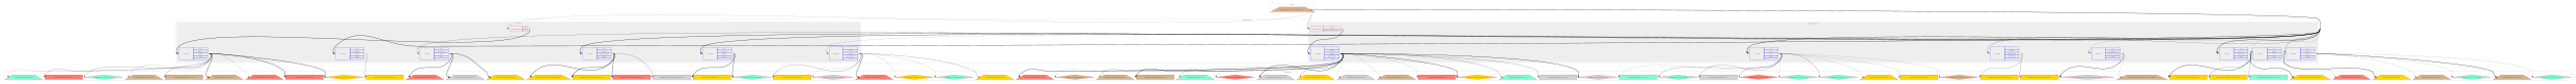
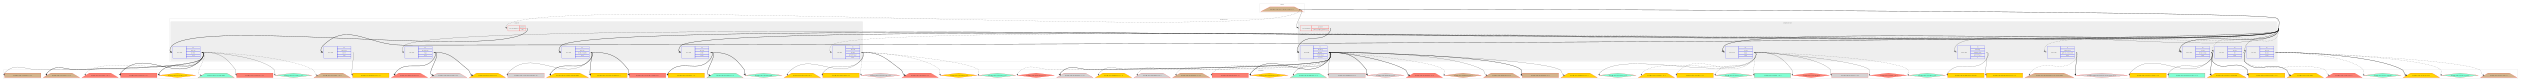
  digraph {
    compound=true
    concentrate=true
    fontname="Open Sans"
    fontsize=10
    newrank=true
    rankdir=TB
    ranksep=1.5
    node [color=red fillcolor=gold fontname="Open Sans" fontsize=10 shape=trapezium style=filled]
    edge [arrowhead=vee fontname="Open Sans" headport=w style=bold tailport=e weight=100]
    n1 [fillcolor=tan label="portage://dev-ros/tf2_sensor_msgs-0.6.5" width=4]
    n2 [color=blue label=<<TABLE BORDER="0" CELLBORDER="1" CELLSPACING="0" CELLPADDING="4" WIDTH="220"><TR><TD ROWSPAN="6" CELLPADDING="30">pack_dep</TD></TR><TR><TD WIDTH="110">no</TD></TR><TR><TD>dev-ros</TD></TR><TR><TD>rostest</TD></TR><TR><TD>none</TD></TR><TR><TD></TD></TR></TABLE>> shape=none fillcolor="" style=""]
    n3 [label=<<TABLE BORDER="0" CELLBORDER="1" CELLSPACING="0" CELLPADDING="4"><TR><TD ROWSPAN="3" CELLPADDING="10">use_conditional</TD></TR><TR><TD>positive</TD></TR><TR><TD>test</TD></TR></TABLE>> shape=none fillcolor="" style=""]
    n4 [color=blue label=<<TABLE BORDER="0" CELLBORDER="1" CELLSPACING="0" CELLPADDING="4" WIDTH="220"><TR><TD ROWSPAN="6" CELLPADDING="30">pack_dep</TD></TR><TR><TD WIDTH="110">no</TD></TR><TR><TD>dev-python</TD></TR><TR><TD>empy</TD></TR><TR><TD>none</TD></TR><TR><TD></TD></TR></TABLE>> shape=none fillcolor="" style=""]
    n5 [color=blue label=<<TABLE BORDER="0" CELLBORDER="1" CELLSPACING="0" CELLPADDING="4" WIDTH="220"><TR><TD ROWSPAN="6" CELLPADDING="30">pack_dep</TD></TR><TR><TD WIDTH="110">no</TD></TR><TR><TD>dev-ros</TD></TR><TR><TD>cmake_modules</TD></TR><TR><TD>none</TD></TR><TR><TD></TD></TR></TABLE>> shape=none fillcolor="" style=""]
    n6 [color=blue label=<<TABLE BORDER="0" CELLBORDER="1" CELLSPACING="0" CELLPADDING="4" WIDTH="220"><TR><TD ROWSPAN="6" CELLPADDING="30">pack_dep</TD></TR><TR><TD WIDTH="110">no</TD></TR><TR><TD>dev-util</TD></TR><TR><TD>catkin</TD></TR><TR><TD>none</TD></TR><TR><TD></TD></TR></TABLE>> shape=none fillcolor="" style=""]
    n7 [color=blue label=<<TABLE BORDER="0" CELLBORDER="1" CELLSPACING="0" CELLPADDING="4" WIDTH="220"><TR><TD ROWSPAN="6" CELLPADDING="30">pack_dep</TD></TR><TR><TD WIDTH="110">no</TD></TR><TR><TD>dev-util</TD></TR><TR><TD>cmake</TD></TR><TR><TD>greaterequal</TD></TR><TR><TD>3.9.6</TD></TR></TABLE>> shape=none fillcolor="" style=""]
    n8 [color=blue label=<<TABLE BORDER="0" CELLBORDER="1" CELLSPACING="0" CELLPADDING="4" WIDTH="220"><TR><TD ROWSPAN="6" CELLPADDING="30">pack_dep</TD></TR><TR><TD WIDTH="110">no</TD></TR><TR><TD>sys-devel</TD></TR><TR><TD>make</TD></TR><TR><TD>none</TD></TR><TR><TD></TD></TR></TABLE>> shape=none fillcolor="" style=""]
    n9 [color=blue label=<<TABLE BORDER="0" CELLBORDER="1" CELLSPACING="0" CELLPADDING="4" WIDTH="220"><TR><TD ROWSPAN="6" CELLPADDING="30">pack_dep</TD></TR><TR><TD WIDTH="110">no</TD></TR><TR><TD>dev-ros</TD></TR><TR><TD>rospy</TD></TR><TR><TD>none</TD></TR><TR><TD></TD></TR></TABLE>> shape=none fillcolor="" style=""]
    n10 [color=blue label=<<TABLE BORDER="0" CELLBORDER="1" CELLSPACING="0" CELLPADDING="4" WIDTH="220"><TR><TD ROWSPAN="6" CELLPADDING="30">pack_dep</TD></TR><TR><TD WIDTH="110">no</TD></TR><TR><TD>dev-lang</TD></TR><TR><TD>python</TD></TR><TR><TD>greaterequal</TD></TR><TR><TD>2.7.5-r2</TD></TR></TABLE>> shape=none fillcolor="" style=""]
    n11 [label=<<TABLE BORDER="0" CELLBORDER="1" CELLSPACING="0" CELLPADDING="4"><TR><TD ROWSPAN="3" CELLPADDING="10">use_conditional</TD></TR><TR><TD>positive</TD></TR><TR><TD>python_targets_python2_7</TD></TR></TABLE>> shape=none fillcolor="" style=""]
    n12 [color=blue label=<<TABLE BORDER="0" CELLBORDER="1" CELLSPACING="0" CELLPADDING="4" WIDTH="220"><TR><TD ROWSPAN="6" CELLPADDING="30">pack_dep</TD></TR><TR><TD WIDTH="110">no</TD></TR><TR><TD>dev-lang</TD></TR><TR><TD>python-exec</TD></TR><TR><TD>greaterequal</TD></TR><TR><TD>2</TD></TR></TABLE>> shape=none fillcolor="" style=""]
    n13 [color=blue label=<<TABLE BORDER="0" CELLBORDER="1" CELLSPACING="0" CELLPADDING="4" WIDTH="220"><TR><TD ROWSPAN="6" CELLPADDING="30">pack_dep</TD></TR><TR><TD WIDTH="110">no</TD></TR><TR><TD>dev-python</TD></TR><TR><TD>python_orocos_kdl</TD></TR><TR><TD>none</TD></TR><TR><TD></TD></TR></TABLE>> shape=none fillcolor="" style=""]
    n14 [color=blue label=<<TABLE BORDER="0" CELLBORDER="1" CELLSPACING="0" CELLPADDING="4" WIDTH="220"><TR><TD ROWSPAN="6" CELLPADDING="30">pack_dep</TD></TR><TR><TD WIDTH="110">no</TD></TR><TR><TD>dev-ros</TD></TR><TR><TD>sensor_msgs</TD></TR><TR><TD>none</TD></TR><TR><TD></TD></TR></TABLE>> shape=none fillcolor="" style=""]
    n15 [color=blue label=<<TABLE BORDER="0" CELLBORDER="1" CELLSPACING="0" CELLPADDING="4" WIDTH="220"><TR><TD ROWSPAN="6" CELLPADDING="30">pack_dep</TD></TR><TR><TD WIDTH="110">no</TD></TR><TR><TD>dev-ros</TD></TR><TR><TD>tf2</TD></TR><TR><TD>none</TD></TR><TR><TD></TD></TR></TABLE>> shape=none fillcolor="" style=""]
    n16 [color=blue label=<<TABLE BORDER="0" CELLBORDER="1" CELLSPACING="0" CELLPADDING="4" WIDTH="220"><TR><TD ROWSPAN="6" CELLPADDING="30">pack_dep</TD></TR><TR><TD WIDTH="110">no</TD></TR><TR><TD>dev-ros</TD></TR><TR><TD>tf2_ros</TD></TR><TR><TD>none</TD></TR><TR><TD></TD></TR></TABLE>> shape=none fillcolor="" style=""]
    n17 [label="portage://dev-ros/rostest-1.13.0" shape=diamond width=4]
    n18 [fillcolor=salmon label="portage://dev-ros/rostest-1.13.1" shape=box width=4]
    n19 [fillcolor=salmon label="portage://dev-ros/rostest-1.13.2" width=4]
    n20 [fillcolor=tan label="portage://dev-ros/rostest-1.13.4" width=4]
    n21 [fillcolor=tan label="portage://dev-ros/rostest-1.13.5" shape=box width=4]
    n22 [fillcolor=tan label="portage://dev-ros/rostest-1.13.6" width=4]
    n23 [fillcolor=aquamarine label="portage://dev-ros/rostest-1.14.2" shape=diamond width=4]
    n24 [fillcolor=salmon label="portage://dev-ros/rostest-1.14.3" shape=box width=4]
    n25 [fillcolor=aquamarine label="portage://dev-ros/rostest-9999" width=4]
    n26 [fillcolor=lightgrey label="portage://dev-python/empy-3.3-r1" width=4]
    n27 [fillcolor=salmon label="portage://dev-python/empy-3.3.2" width=4]
    n28 [label="portage://dev-python/empy-3.3.3" width=4]
    n29 [fillcolor=lightgrey label="portage://dev-ros/cmake_modules-0.4.0" shape=box width=4]
    n30 [fillcolor=salmon label="portage://dev-ros/cmake_modules-0.4.1" shape=box width=4]
    n31 [label="portage://dev-ros/cmake_modules-0.4.2" shape=box width=4]
    n32 [label="portage://dev-ros/cmake_modules-9999" width=4]
+   n33 [fillcolor=aquamarine label="portage://dev-util/catkin-0.7.14" width=4]
    n34 [label="portage://dev-util/catkin-0.7.17" shape=box width=4]
    n35 [fillcolor=aquamarine label="portage://dev-util/catkin-9999" shape=diamond width=4]
    n36 [label="portage://dev-util/cmake-3.13.5" shape=box width=4]
    n37 [label="portage://dev-util/cmake-3.14.6" width=4]
    n38 [fillcolor=aquamarine label="portage://dev-util/cmake-3.14.7" shape=diamond width=4]
    n39 [label="portage://dev-util/cmake-3.15.4" shape=diamond width=4]
    n40 [fillcolor=salmon label="portage://dev-util/cmake-3.15.5" width=4]
    n41 [fillcolor=lightgrey label="portage://dev-util/cmake-3.16.0_rc3" shape=diamond width=4]
    n42 [label="portage://sys-devel/make-4.2.1-r4" shape=box width=4]
    n43 [label="portage://dev-lang/python-2.7.15" width=4]
    n44 [fillcolor=lightgrey label="portage://dev-lang/python-2.7.16" width=4]
    n45 [fillcolor=salmon label="portage://dev-lang/python-2.7.17" shape=diamond width=4]
-   n46 [fillcolor=aquamarine label="portage://dev-lang/python-3.5.5" width=4]
+   n46 [label="portage://dev-lang/python-3.5.5" width=4]
    n47 [fillcolor=tan label="portage://dev-lang/python-3.5.7" shape=box width=4]
    n48 [fillcolor=tan label="portage://dev-lang/python-3.5.9" width=4]
    n49 [fillcolor=tan label="portage://dev-lang/python-3.6.5" shape=diamond width=4]
    n50 [fillcolor=salmon label="portage://dev-lang/python-3.6.8" width=4]
    n51 [fillcolor=lightgrey label="portage://dev-lang/python-3.6.9" shape=diamond width=4]
    n52 [fillcolor=lightgrey label="portage://dev-lang/python-3.7.2" shape=box width=4]
    n53 [fillcolor=aquamarine label="portage://dev-lang/python-3.7.3" width=4]
    n54 [label="portage://dev-lang/python-3.7.4-r1" shape=diamond width=4]
    n55 [fillcolor=salmon label="portage://dev-lang/python-3.7.5" shape=box width=4]
    n56 [fillcolor=tan label="portage://dev-lang/python-3.7.5-r1" width=4]
    n57 [fillcolor=lightgrey label="portage://dev-lang/python-3.8.0" width=4]
    n58 [label="portage://dev-lang/python-exec-2.4.6-r1" shape=box width=4]
    n59 [label="portage://dev-lang/python-exec-9999" shape=box width=4]
    n60 [fillcolor=lightgrey label="portage://dev-python/python_orocos_kdl-1.4.0-r1" shape=diamond width=4]
    n61 [fillcolor=tan label="portage://dev-python/python_orocos_kdl-9999" width=4]
    n62 [fillcolor=aquamarine label="portage://dev-ros/rospy-1.13.0" shape=box width=4]
-   n63 [fillcolor=tan label="portage://dev-ros/rospy-1.13.1" shape=diamond width=4]
+   n63 [fillcolor=aquamarine label="portage://dev-ros/rospy-1.13.1" shape=diamond width=4]
    n64 [label="portage://dev-ros/rospy-1.13.2" shape=box width=4]
    n65 [label="portage://dev-ros/rospy-1.13.4" width=4]
    n66 [fillcolor=aquamarine label="portage://dev-ros/rospy-1.13.5" shape=diamond width=4]
    n67 [fillcolor=aquamarine label="portage://dev-ros/rospy-1.13.6" shape=diamond width=4]
    n68 [fillcolor=salmon label="portage://dev-ros/rospy-1.14.2" shape=diamond width=4]
    n69 [fillcolor=lightgrey label="portage://dev-ros/rospy-1.14.3" shape=box width=4]
-   n70 [fillcolor=aquamarine label="portage://dev-ros/rospy-9999" shape=diamond width=4]
+   n70 [fillcolor=salmon label="portage://dev-ros/rospy-9999" shape=diamond width=4]
    n71 [fillcolor=aquamarine label="portage://dev-ros/sensor_msgs-1.12.5" shape=box width=4]
    n72 [label="portage://dev-ros/sensor_msgs-1.12.6" shape=box width=4]
    n73 [label="portage://dev-ros/sensor_msgs-1.12.7" shape=box width=4]
    n74 [label="portage://dev-ros/sensor_msgs-9999" width=4]
    n75 [fillcolor=salmon label="portage://dev-ros/tf2-0.6.5-r1" width=4]
    n76 [label="portage://dev-ros/tf2-9999" width=4]
    n77 [fillcolor=tan label="portage://dev-ros/tf2_ros-0.6.1" width=4]
    n78 [fillcolor=aquamarine label="portage://dev-ros/tf2_ros-0.6.3" shape=diamond width=4]
-   n79 [fillcolor=tan label="portage://dev-ros/tf2_ros-0.6.5" width=4]
+   n79 [label="portage://dev-ros/tf2_ros-0.6.5" width=4]
    n80 [fillcolor=aquamarine label="portage://dev-ros/tf2_ros-9999" shape=diamond width=4]
    subgraph cluster_1 {
      color=gray
      label=<<i>dependencies</i>>
      subgraph cluster_2 {
        color=gray
        fillcolor="#eeeeee"
        label=<<i>compile</i>>
        style=filled
        subgraph sub_3 {
          color=gray
          fillcolor="#eeeeee"
          label=<<i>compile</i>>
          style=filled
          n3
          subgraph sub_4 {
            color=gray
            fillcolor="#eeeeee"
            label=<<i>compile</i>>
            style=filled
            n2
          }
        }
        subgraph sub_5 {
          color=gray
          fillcolor="#eeeeee"
          label=<<i>compile</i>>
          style=filled
          n4
        }
        subgraph sub_6 {
          color=gray
          fillcolor="#eeeeee"
          label=<<i>compile</i>>
          style=filled
          n5
        }
        subgraph sub_7 {
          color=gray
          fillcolor="#eeeeee"
          label=<<i>compile</i>>
          style=filled
          n6
        }
        subgraph sub_8 {
          color=gray
          fillcolor="#eeeeee"
          label=<<i>compile</i>>
          style=filled
          n7
        }
        subgraph sub_9 {
          color=gray
          fillcolor="#eeeeee"
          label=<<i>compile</i>>
          style=filled
          n8
        }
      }
      subgraph cluster_10 {
        color=gray
        fillcolor="#eeeeee"
        label=<<i>run</i>>
        style=filled
      }
      subgraph cluster_11 {
        color=gray
        fillcolor="#eeeeee"
        label=<<i>compile and run</i>>
        style=filled
        subgraph sub_12 {
          color=gray
          fillcolor="#eeeeee"
          label=<<i>compile and run</i>>
          style=filled
          n9
        }
        subgraph sub_13 {
          color=gray
          fillcolor="#eeeeee"
          label=<<i>compile and run</i>>
          style=filled
          n11
          subgraph sub_14 {
            color=gray
            fillcolor="#eeeeee"
            label=<<i>compile and run</i>>
            style=filled
            n10
          }
        }
        subgraph sub_15 {
          color=gray
          fillcolor="#eeeeee"
          label=<<i>compile and run</i>>
          style=filled
          n12
        }
        subgraph sub_16 {
          color=gray
          fillcolor="#eeeeee"
          label=<<i>compile and run</i>>
          style=filled
          n13
        }
        subgraph sub_17 {
          color=gray
          fillcolor="#eeeeee"
          label=<<i>compile and run</i>>
          style=filled
          n14
        }
        subgraph sub_18 {
          color=gray
          fillcolor="#eeeeee"
          label=<<i>compile and run</i>>
          style=filled
          n15
        }
        subgraph sub_19 {
          color=gray
          fillcolor="#eeeeee"
          label=<<i>compile and run</i>>
          style=filled
          n16
        }
      }
    }
    subgraph cluster_20 {
      color=gray
      label=<<i>ebuild</i>>
      rank=same
      n1
    }
    subgraph cluster_21 {
      color=gray
      label=<<i>candidates</i>>
      rank=same
      subgraph sub_22 {
        color=black
        label=<<i>candidates</i>>
        nodesep=1
        rank=same
        n17
        n18
        n19
        n20
        n21
        n22
        n23
        n24
        n25
      }
      subgraph sub_23 {
        color=black
        label=<<i>candidates</i>>
        nodesep=1
        rank=same
        n26
        n27
        n28
      }
      subgraph sub_24 {
        color=black
        label=<<i>candidates</i>>
        nodesep=1
        rank=same
        n29
        n30
        n31
        n32
      }
      subgraph sub_25 {
        color=black
        label=<<i>candidates</i>>
        nodesep=1
        rank=same
+       n33
        n34
        n35
      }
      subgraph sub_26 {
        color=black
        label=<<i>candidates</i>>
        nodesep=1
        rank=same
        n36
        n37
        n38
        n39
        n40
        n41
      }
      subgraph sub_27 {
        color=black
        label=<<i>candidates</i>>
        nodesep=1
        rank=same
        n42
      }
      subgraph sub_28 {
        color=black
        label=<<i>candidates</i>>
        nodesep=1
        rank=same
        n43
        n44
        n45
        n46
        n47
        n48
        n49
        n50
        n51
        n52
        n53
        n54
        n55
        n56
        n57
      }
      subgraph sub_29 {
        color=black
        label=<<i>candidates</i>>
        nodesep=1
        rank=same
        n58
        n59
      }
      subgraph sub_30 {
        color=black
        label=<<i>candidates</i>>
        nodesep=1
        rank=same
        n60
        n61
      }
      subgraph sub_31 {
        color=black
        label=<<i>candidates</i>>
        nodesep=1
        rank=same
        n62
        n63
        n64
        n65
        n66
        n67
        n68
        n69
        n70
      }
      subgraph sub_32 {
        color=black
        label=<<i>candidates</i>>
        nodesep=1
        rank=same
        n71
        n72
        n73
        n74
      }
      subgraph sub_33 {
        color=black
        label=<<i>candidates</i>>
        nodesep=1
        rank=same
        n75
        n76
      }
      subgraph sub_34 {
        color=black
        label=<<i>candidates</i>>
        nodesep=1
        rank=same
        n77
        n78
        n79
        n80
      }
    }
    n1 -> n3 [style=dashed weight=20]
    n1 -> n4 [style=solid weight=20]
    n1 -> n5 [weight=20]
    n1 -> n6 [weight=20]
    n1 -> n7 [style=dashed weight=20]
    n1 -> n8 [weight=20]
    n1 -> n9 [arrowhead=odotvee weight=20]
    n1 -> n11 [arrowhead=odotvee style=solid weight=20]
    n1 -> n12 [arrowhead=odotvee style=solid weight=20]
    n1 -> n13 [arrowhead=odotvee style=dashed weight=20]
    n1 -> n14 [arrowhead=odotvee weight=20]
    n1 -> n15 [arrowhead=odotvee style=dashed weight=20]
    n1 -> n16 [arrowhead=odotvee style=solid weight=20]
    n2 -> n17
    n2 -> n18
    n2 -> n19 [style=dashed]
    n2 -> n20
    n2 -> n21 [style=solid]
    n2 -> n22 [style=dashed]
    n2 -> n23 [style=solid]
    n2 -> n24 [style=solid]
    n2 -> n25 [style=dashed]
    n3 -> n2 [weight=20]
    n4 -> n26
    n4 -> n27
    n4 -> n28
    n5 -> n29 [style=solid]
    n5 -> n30
    n5 -> n31
    n5 -> n32
+   n6 -> n33
    n6 -> n34
    n6 -> n35
    n7 -> n36 [style=solid]
    n7 -> n37 [style=solid]
    n7 -> n38 [style=dashed]
    n7 -> n39 [style=dashed]
    n7 -> n40
    n7 -> n41 [style=dashed]
    n8 -> n42 [style=solid]
    n9 -> n62 [style=dashed]
    n9 -> n63 [style=dashed]
    n9 -> n64 [style=dashed]
    n9 -> n65 [style=dashed]
    n9 -> n66 [style=solid]
    n9 -> n67 [style=dashed]
    n9 -> n68 [style=solid]
    n9 -> n69 [style=solid]
    n9 -> n70 [style=solid]
    n10 -> n43 [style=solid]
    n10 -> n44
    n10 -> n45 [style=dashed]
    n10 -> n46 [style=solid]
    n10 -> n47
    n10 -> n48 [style=solid]
    n10 -> n49 [style=dashed]
    n10 -> n50
    n10 -> n51
    n10 -> n52 [style=solid]
    n10 -> n53 [style=solid]
    n10 -> n54
    n10 -> n55 [style=dashed]
    n10 -> n56 [style=dashed]
    n10 -> n57 [style=dashed]
    n11 -> n10 [weight=20]
    n12 -> n58 [style=solid]
    n12 -> n59 [style=solid]
    n13 -> n60
    n13 -> n61 [style=dashed]
    n14 -> n71 [style=solid]
    n14 -> n72 [style=solid]
    n14 -> n73
    n14 -> n74
    n15 -> n75 [style=dashed]
    n15 -> n76
    n16 -> n77 [style=dashed]
    n16 -> n78 [style=dashed]
    n16 -> n79
    n16 -> n80 [style=dashed]
  }
